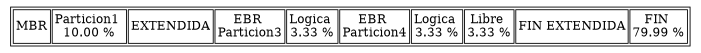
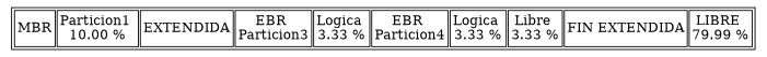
  digraph {
-   n1 [label=<<table><tr><td rowspan="2">MBR</td><td rowspan="2">Particion1 <br/>10.00 %</td><td rowspan="2">EXTENDIDA</td><td rowspan="2">EBR <br/>Particion3</td><td rowspan="2">Logica <br/>3.33 %</td><td rowspan="2">EBR <br/>Particion4</td><td rowspan="2">Logica <br/>3.33 %</td><td rowspan="2">Libre <br/>3.33 %</td><td rowspan="2">FIN EXTENDIDA</td><td rowspan="2">FIN <br/>79.99 %</td></tr></table>> shape=none]
+   n1 [label=<<table><tr><td rowspan="2">MBR</td><td rowspan="2">Particion1 <br/>10.00 %</td><td rowspan="2">EXTENDIDA</td><td rowspan="2">EBR <br/>Particion3</td><td rowspan="2">Logica <br/>3.33 %</td><td rowspan="2">EBR <br/>Particion4</td><td rowspan="2">Logica <br/>3.33 %</td><td rowspan="2">Libre <br/>3.33 %</td><td rowspan="2">FIN EXTENDIDA</td><td rowspan="2">LIBRE <br/>79.99 %</td></tr></table>> shape=none]
  }
